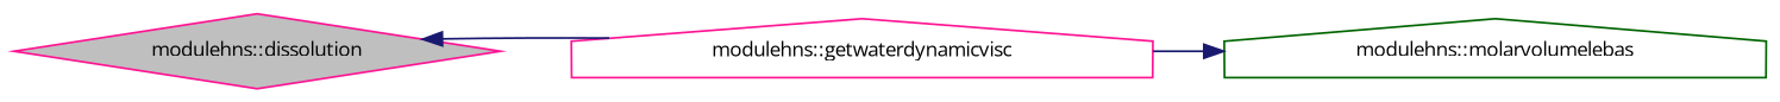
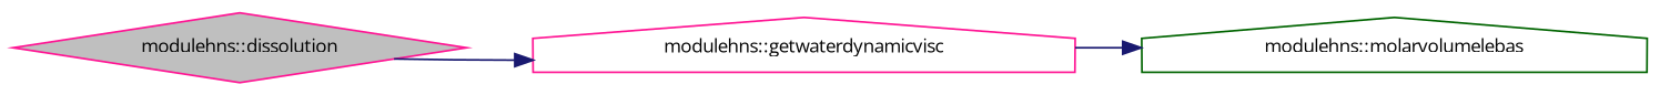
  digraph {
    fontname="Open Sans"
    rankdir=LR
    node [color=deeppink fillcolor=white fontname="Open Sans" fontsize=10 shape=house style=filled]
    edge [color=midnightblue fontname="Open Sans" fontsize=10 labelfontname=Helvetica labelfontsize=10 style=solid]
    n1 [fillcolor=grey75 fontcolor=black height=0.2 label="modulehns::dissolution" shape=diamond width=0.4]
    n2 [height=0.2 label="modulehns::getwaterdynamicvisc" width=0.4]
    n3 [color=darkgreen height=0.2 label="modulehns::molarvolumelebas" width=0.4]
-   n2 -> n1
+   n1 -> n2
    n2 -> n3
  }
